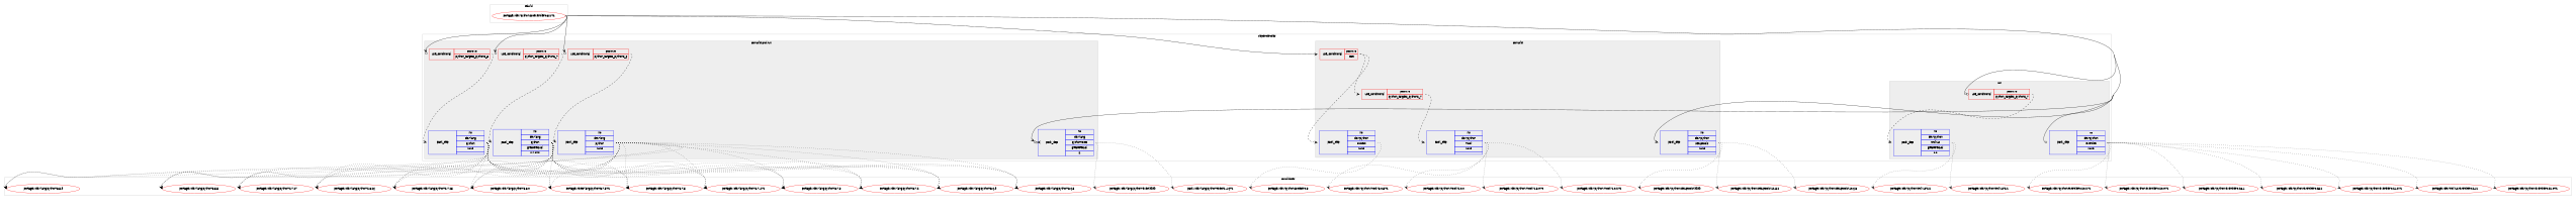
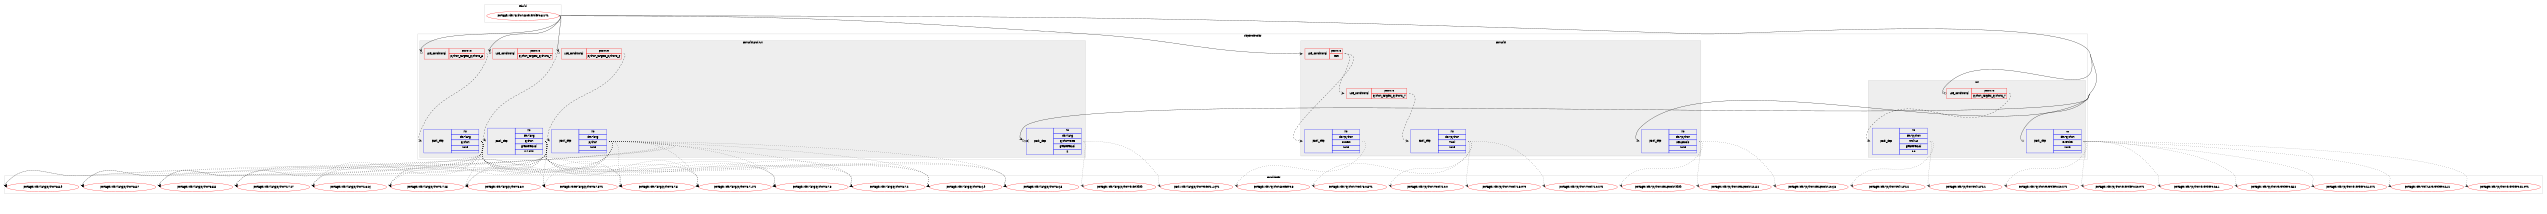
  digraph {
    compound=true
    concentrate=true
    fontname=Helvetica
    fontsize=10
    newrank=true
    rankdir=TB
    ranksep=1.5
    node [color=red fontname=Helvetica fontsize=10]
    edge [arrowhead=vee headport=w style=dotted tailport=e weight=100]
    n1 [label="portage://dev-python/aioeventlet-0.5.1-r1" width=4]
    n2 [color=blue label=<<TABLE BORDER="0" CELLBORDER="1" CELLSPACING="0" CELLPADDING="4" WIDTH="220"><TR><TD ROWSPAN="6" CELLPADDING="30">pack_dep</TD></TR><TR><TD WIDTH="110">no</TD></TR><TR><TD>dev-python</TD></TR><TR><TD>aiotest</TD></TR><TR><TD>none</TD></TR><TR><TD></TD></TR></TABLE>> shape=none]
    n3 [color=blue label=<<TABLE BORDER="0" CELLBORDER="1" CELLSPACING="0" CELLPADDING="4" WIDTH="220"><TR><TD ROWSPAN="6" CELLPADDING="30">pack_dep</TD></TR><TR><TD WIDTH="110">no</TD></TR><TR><TD>dev-python</TD></TR><TR><TD>mock</TD></TR><TR><TD>none</TD></TR><TR><TD></TD></TR></TABLE>> shape=none]
    n4 [label=<<TABLE BORDER="0" CELLBORDER="1" CELLSPACING="0" CELLPADDING="4"><TR><TD ROWSPAN="3" CELLPADDING="10">use_conditional</TD></TR><TR><TD>positive</TD></TR><TR><TD>python_targets_python2_7</TD></TR></TABLE>> shape=none]
    n5 [label=<<TABLE BORDER="0" CELLBORDER="1" CELLSPACING="0" CELLPADDING="4"><TR><TD ROWSPAN="3" CELLPADDING="10">use_conditional</TD></TR><TR><TD>positive</TD></TR><TR><TD>test</TD></TR></TABLE>> shape=none]
    n6 [color=blue label=<<TABLE BORDER="0" CELLBORDER="1" CELLSPACING="0" CELLPADDING="4" WIDTH="220"><TR><TD ROWSPAN="6" CELLPADDING="30">pack_dep</TD></TR><TR><TD WIDTH="110">no</TD></TR><TR><TD>dev-python</TD></TR><TR><TD>setuptools</TD></TR><TR><TD>none</TD></TR><TR><TD></TD></TR></TABLE>> shape=none]
    n7 [color=blue label=<<TABLE BORDER="0" CELLBORDER="1" CELLSPACING="0" CELLPADDING="4" WIDTH="220"><TR><TD ROWSPAN="6" CELLPADDING="30">pack_dep</TD></TR><TR><TD WIDTH="110">no</TD></TR><TR><TD>dev-lang</TD></TR><TR><TD>python</TD></TR><TR><TD>greaterequal</TD></TR><TR><TD>2.7.5-r2</TD></TR></TABLE>> shape=none]
    n8 [label=<<TABLE BORDER="0" CELLBORDER="1" CELLSPACING="0" CELLPADDING="4"><TR><TD ROWSPAN="3" CELLPADDING="10">use_conditional</TD></TR><TR><TD>positive</TD></TR><TR><TD>python_targets_python2_7</TD></TR></TABLE>> shape=none]
    n9 [color=blue label=<<TABLE BORDER="0" CELLBORDER="1" CELLSPACING="0" CELLPADDING="4" WIDTH="220"><TR><TD ROWSPAN="6" CELLPADDING="30">pack_dep</TD></TR><TR><TD WIDTH="110">no</TD></TR><TR><TD>dev-lang</TD></TR><TR><TD>python</TD></TR><TR><TD>none</TD></TR><TR><TD></TD></TR></TABLE>> shape=none]
    n10 [label=<<TABLE BORDER="0" CELLBORDER="1" CELLSPACING="0" CELLPADDING="4"><TR><TD ROWSPAN="3" CELLPADDING="10">use_conditional</TD></TR><TR><TD>positive</TD></TR><TR><TD>python_targets_python3_5</TD></TR></TABLE>> shape=none]
    n11 [color=blue label=<<TABLE BORDER="0" CELLBORDER="1" CELLSPACING="0" CELLPADDING="4" WIDTH="220"><TR><TD ROWSPAN="6" CELLPADDING="30">pack_dep</TD></TR><TR><TD WIDTH="110">no</TD></TR><TR><TD>dev-lang</TD></TR><TR><TD>python</TD></TR><TR><TD>none</TD></TR><TR><TD></TD></TR></TABLE>> shape=none]
    n12 [label=<<TABLE BORDER="0" CELLBORDER="1" CELLSPACING="0" CELLPADDING="4"><TR><TD ROWSPAN="3" CELLPADDING="10">use_conditional</TD></TR><TR><TD>positive</TD></TR><TR><TD>python_targets_python3_6</TD></TR></TABLE>> shape=none]
    n13 [color=blue label=<<TABLE BORDER="0" CELLBORDER="1" CELLSPACING="0" CELLPADDING="4" WIDTH="220"><TR><TD ROWSPAN="6" CELLPADDING="30">pack_dep</TD></TR><TR><TD WIDTH="110">no</TD></TR><TR><TD>dev-lang</TD></TR><TR><TD>python-exec</TD></TR><TR><TD>greaterequal</TD></TR><TR><TD>2</TD></TR></TABLE>> shape=none]
    n14 [color=blue label=<<TABLE BORDER="0" CELLBORDER="1" CELLSPACING="0" CELLPADDING="4" WIDTH="220"><TR><TD ROWSPAN="6" CELLPADDING="30">pack_dep</TD></TR><TR><TD WIDTH="110">no</TD></TR><TR><TD>dev-python</TD></TR><TR><TD>trollius</TD></TR><TR><TD>greaterequal</TD></TR><TR><TD>0.3</TD></TR></TABLE>> shape=none]
    n15 [label=<<TABLE BORDER="0" CELLBORDER="1" CELLSPACING="0" CELLPADDING="4"><TR><TD ROWSPAN="3" CELLPADDING="10">use_conditional</TD></TR><TR><TD>positive</TD></TR><TR><TD>python_targets_python2_7</TD></TR></TABLE>> shape=none]
    n16 [color=blue label=<<TABLE BORDER="0" CELLBORDER="1" CELLSPACING="0" CELLPADDING="4" WIDTH="220"><TR><TD ROWSPAN="6" CELLPADDING="30">pack_dep</TD></TR><TR><TD WIDTH="110">no</TD></TR><TR><TD>dev-python</TD></TR><TR><TD>eventlet</TD></TR><TR><TD>none</TD></TR><TR><TD></TD></TR></TABLE>> shape=none]
    n17 [label="portage://dev-python/aiotest-0.3" width=4]
    n18 [label="portage://dev-python/mock-1.0.1-r2" width=4]
    n19 [label="portage://dev-python/mock-1.3.0-r0" width=4]
    n20 [label="portage://dev-python/mock-2.0.0" width=4]
    n21 [label="portage://dev-python/mock-3.0.5-r1" width=4]
    n22 [label="portage://dev-python/setuptools-40.6.3" width=4]
    n23 [label="portage://dev-python/setuptools-41.5.1" width=4]
    n24 [label="portage://dev-python/setuptools-9999" width=4]
    n25 [label="portage://dev-lang/python-2.7.15" width=4]
    n26 [label="portage://dev-lang/python-2.8.16" width=4]
    n27 [label="portage://dev-lang/python-2.7.17" width=4]
    n28 [label="portage://dev-lang/python-3.5.5" width=4]
+   n29 [label="portage://dev-lang/python-3.5.7" width=4]
    n30 [label="portage://dev-lang/python-3.5.9" width=4]
    n31 [label="portage://dev-lang/python-3.6.5" width=4]
    n32 [label="portage://dev-lang/python-3.6.9" width=4]
    n33 [label="portage://dev-lang/python-3.7.2" width=4]
    n34 [label="portage://dev-lang/python-3.7.3" width=4]
    n35 [label="portage://dev-lang/python-3.7.4-r1" width=4]
    n36 [label="portage://dev-lang/python-3.7.5" width=4]
    n37 [label="portage://exec-lang/python-3.7.5-r1" width=4]
    n38 [label="portage://dev-lang/python-3.8.0" width=4]
    n39 [label="pack://dev-lang/python-exec-2.4.6-r1" width=4]
    n40 [label="portage://dev-lang/python-exec-9999" width=4]
    n41 [label="portage://dev-python/trollius-2.1" width=4]
    n42 [label="portage://dev-python/trollius-2.2" width=4]
    n43 [label="portage://dev-python/eventlet-0.18.4" width=4]
    n44 [label="portage://dev-python/eventlet-0.20.0-r1" width=4]
    n45 [label="portage://dev-python/eventlet-0.20.1-r1" width=4]
    n46 [label="portage://dev-python/eventlet-0.21.0-r1" width=4]
    n47 [label="portage://dev-trollius/eventlet-0.24.1" width=4]
    n48 [label="portage://dev-python/eventlet-0.24.1-r1" width=4]
    n49 [label="portage://dev-python/eventlet-0.25.1" width=4]
    subgraph cluster_1 {
      color=gray
      label=<<i>ebuild</i>>
      rank=same
      n1
    }
    subgraph cluster_2 {
      color=gray
      label=<<i>dependencies</i>>
      subgraph cluster_3 {
        color=gray
        fillcolor="#eeeeee"
        label=<<i>compile</i>>
        style=filled
        subgraph sub_4 {
          color=gray
          fillcolor="#eeeeee"
          label=<<i>compile</i>>
          style=filled
          n5
          subgraph sub_5 {
            color=gray
            fillcolor="#eeeeee"
            label=<<i>compile</i>>
            style=filled
            n2
          }
          subgraph sub_6 {
            color=gray
            fillcolor="#eeeeee"
            label=<<i>compile</i>>
            style=filled
            n4
            subgraph sub_7 {
              color=gray
              fillcolor="#eeeeee"
              label=<<i>compile</i>>
              style=filled
              n3
            }
          }
        }
        subgraph sub_8 {
          color=gray
          fillcolor="#eeeeee"
          label=<<i>compile</i>>
          style=filled
          n6
        }
      }
      subgraph cluster_9 {
        color=gray
        fillcolor="#eeeeee"
        label=<<i>compile and run</i>>
        style=filled
        subgraph sub_10 {
          color=gray
          fillcolor="#eeeeee"
          label=<<i>compile and run</i>>
          style=filled
          n8
          subgraph sub_11 {
            color=gray
            fillcolor="#eeeeee"
            label=<<i>compile and run</i>>
            style=filled
            n7
          }
        }
        subgraph sub_12 {
          color=gray
          fillcolor="#eeeeee"
          label=<<i>compile and run</i>>
          style=filled
          n10
          subgraph sub_13 {
            color=gray
            fillcolor="#eeeeee"
            label=<<i>compile and run</i>>
            style=filled
            n9
          }
        }
        subgraph sub_14 {
          color=gray
          fillcolor="#eeeeee"
          label=<<i>compile and run</i>>
          style=filled
          n12
          subgraph sub_15 {
            color=gray
            fillcolor="#eeeeee"
            label=<<i>compile and run</i>>
            style=filled
            n11
          }
        }
        subgraph sub_16 {
          color=gray
          fillcolor="#eeeeee"
          label=<<i>compile and run</i>>
          style=filled
          n13
        }
      }
      subgraph cluster_17 {
        color=gray
        fillcolor="#eeeeee"
        label=<<i>run</i>>
        style=filled
        subgraph sub_18 {
          color=gray
          fillcolor="#eeeeee"
          label=<<i>run</i>>
          style=filled
          n15
          subgraph sub_19 {
            color=gray
            fillcolor="#eeeeee"
            label=<<i>run</i>>
            style=filled
            n14
          }
        }
        subgraph sub_20 {
          color=gray
          fillcolor="#eeeeee"
          label=<<i>run</i>>
          style=filled
          n16
        }
      }
    }
    subgraph cluster_21 {
      color=gray
      label=<<i>candidates</i>>
      rank=same
      subgraph sub_22 {
        color=black
        label=<<i>candidates</i>>
        nodesep=1
        rank=same
        n17
      }
      subgraph sub_23 {
        color=black
        label=<<i>candidates</i>>
        nodesep=1
        rank=same
        n18
        n19
        n20
        n21
      }
      subgraph sub_24 {
        color=black
        label=<<i>candidates</i>>
        nodesep=1
        rank=same
        n22
        n23
        n24
      }
      subgraph sub_25 {
        color=black
        label=<<i>candidates</i>>
        nodesep=1
        rank=same
        n25
        n26
        n27
        n28
+       n29
        n30
        n31
        n32
        n33
        n34
        n35
        n36
        n37
        n38
      }
      subgraph sub_26 {
        color=black
        label=<<i>candidates</i>>
        nodesep=1
        rank=same
        n25
        n26
        n27
        n28
+       n29
        n30
        n31
        n32
        n33
        n34
        n35
        n36
        n37
        n38
      }
      subgraph sub_27 {
        color=black
        label=<<i>candidates</i>>
        nodesep=1
        rank=same
        n25
        n26
        n27
        n28
+       n29
        n30
        n31
        n32
        n33
        n34
        n35
        n36
        n37
        n38
      }
      subgraph sub_28 {
        color=black
        label=<<i>candidates</i>>
        nodesep=1
        rank=same
        n39
        n40
      }
      subgraph sub_29 {
        color=black
        label=<<i>candidates</i>>
        nodesep=1
        rank=same
        n41
        n42
      }
      subgraph sub_30 {
        color=black
        label=<<i>candidates</i>>
        nodesep=1
        rank=same
        n43
        n44
        n45
        n46
        n47
        n48
        n49
      }
    }
    n1 -> n5 [style=solid weight=20]
    n1 -> n6 [style=solid weight=20]
    n1 -> n8 [arrowhead=odotvee style=solid weight=20]
    n1 -> n10 [arrowhead=odotvee style=solid weight=20]
    n1 -> n12 [arrowhead=odotvee style=solid weight=20]
    n1 -> n13 [arrowhead=odotvee style=solid weight=20]
    n1 -> n15 [arrowhead=odot style=solid weight=20]
    n1 -> n16 [arrowhead=odot style=solid weight=20]
    n2 -> n17
    n3 -> n18
    n3 -> n19
    n3 -> n20
    n3 -> n21
    n4 -> n3 [style=dashed weight=20]
    n5 -> n2 [style=dashed weight=20]
    n5 -> n4 [style=dashed weight=20]
    n6 -> n22
    n6 -> n23
    n6 -> n24
    n7 -> n25
    n7 -> n26
    n7 -> n27
    n7 -> n28
+   n7 -> n29
    n7 -> n30
    n7 -> n31
    n7 -> n32
    n7 -> n33
    n7 -> n34
    n7 -> n35
    n7 -> n36
    n7 -> n37
    n7 -> n38
    n8 -> n7 [style=dashed weight=20]
    n9 -> n25
    n9 -> n26
    n9 -> n27
    n9 -> n28
+   n9 -> n29
    n9 -> n30
    n9 -> n31
    n9 -> n32
    n9 -> n33
    n9 -> n34
    n9 -> n35
    n9 -> n36
    n9 -> n37
    n9 -> n38
    n10 -> n9 [style=dashed weight=20]
    n11 -> n25
    n11 -> n26
    n11 -> n27
    n11 -> n28
+   n11 -> n29
    n11 -> n30
    n11 -> n31
    n11 -> n32
    n11 -> n33
    n11 -> n34
    n11 -> n35
    n11 -> n36
    n11 -> n37
    n11 -> n38
    n12 -> n11 [style=dashed weight=20]
    n13 -> n39
    n13 -> n40
    n14 -> n41
    n14 -> n42
    n15 -> n14 [style=dashed weight=20]
    n16 -> n43
    n16 -> n44
    n16 -> n45
    n16 -> n46
    n16 -> n47
    n16 -> n48
    n16 -> n49
  }
